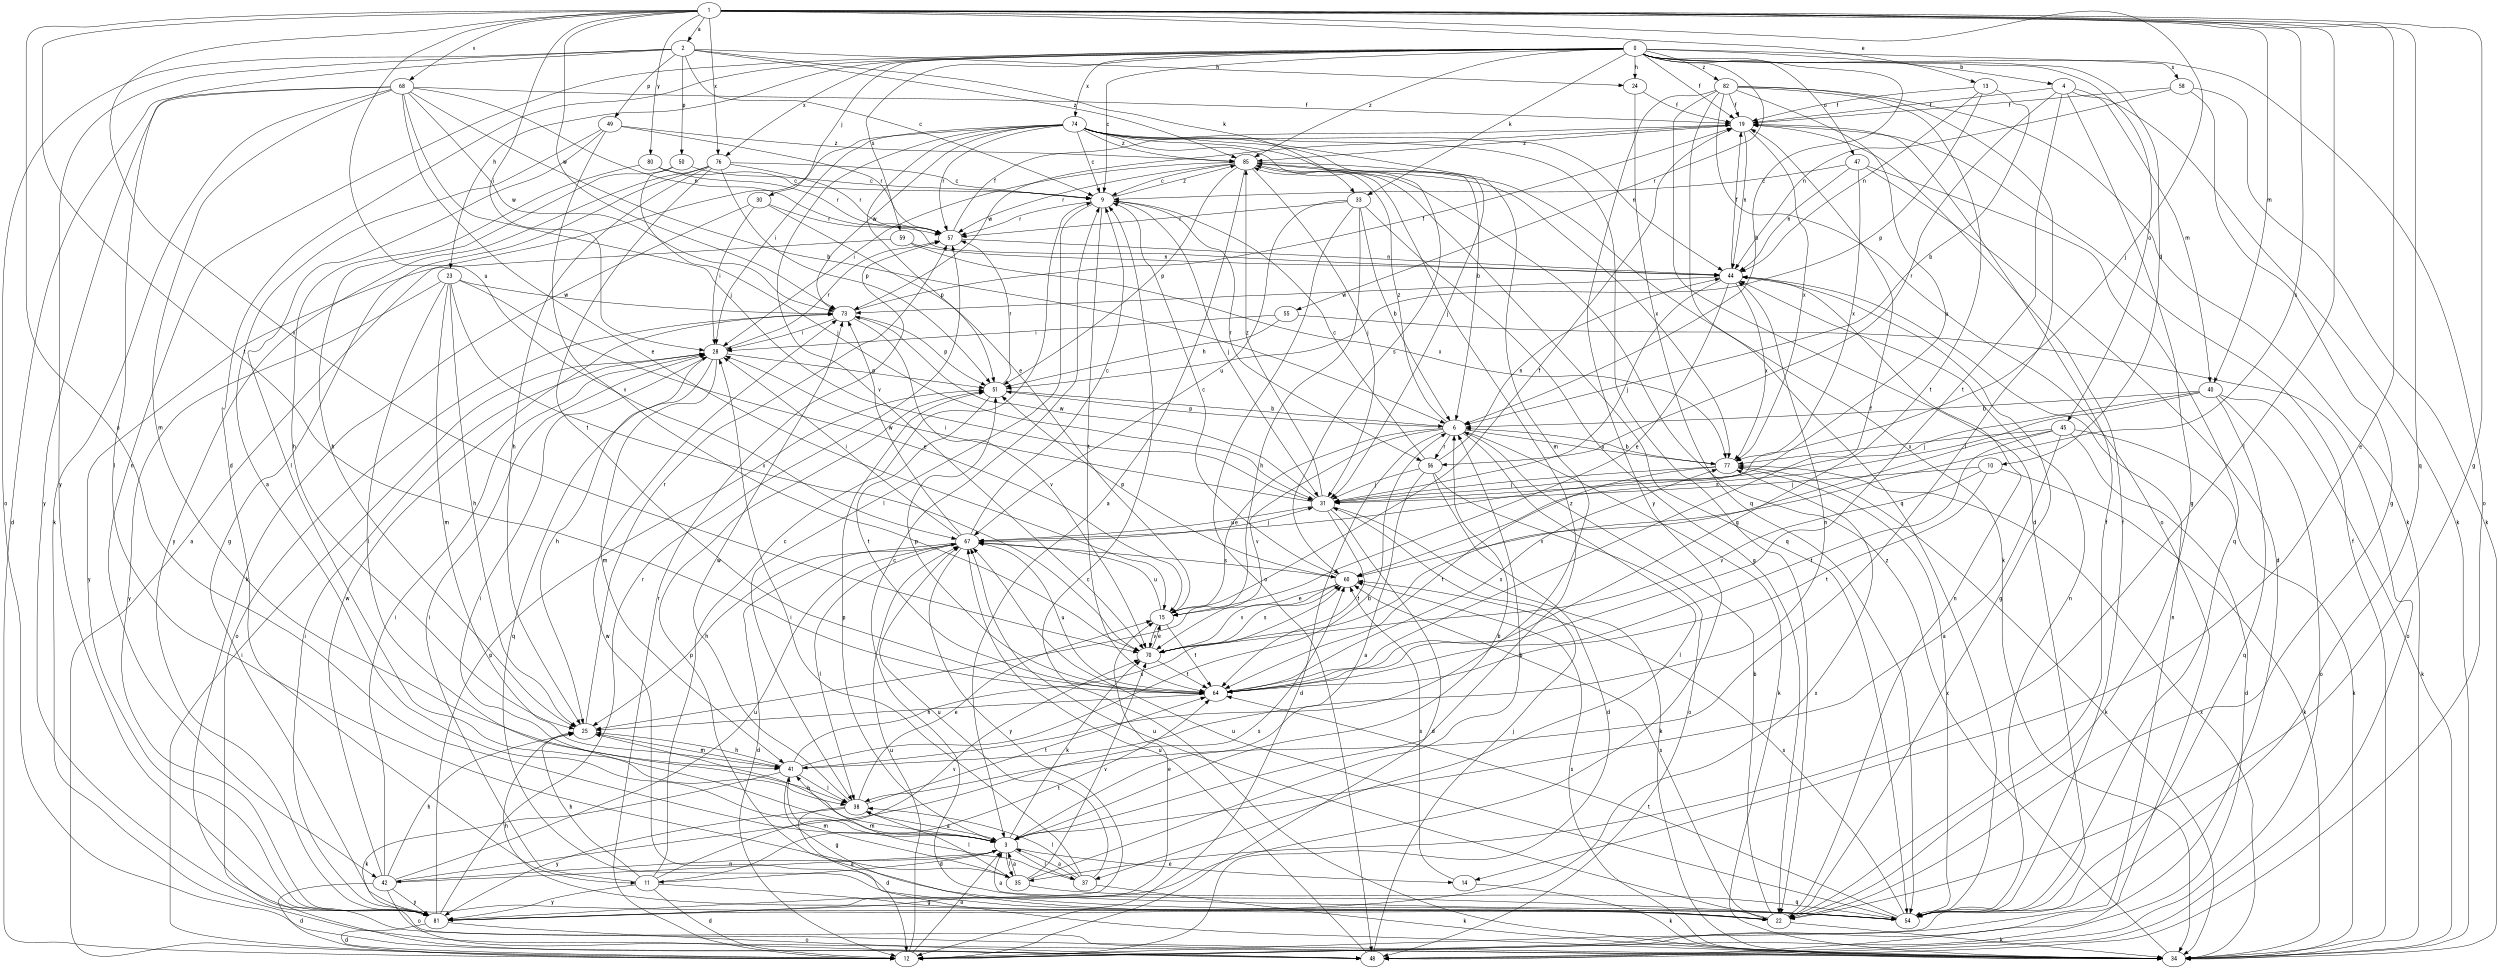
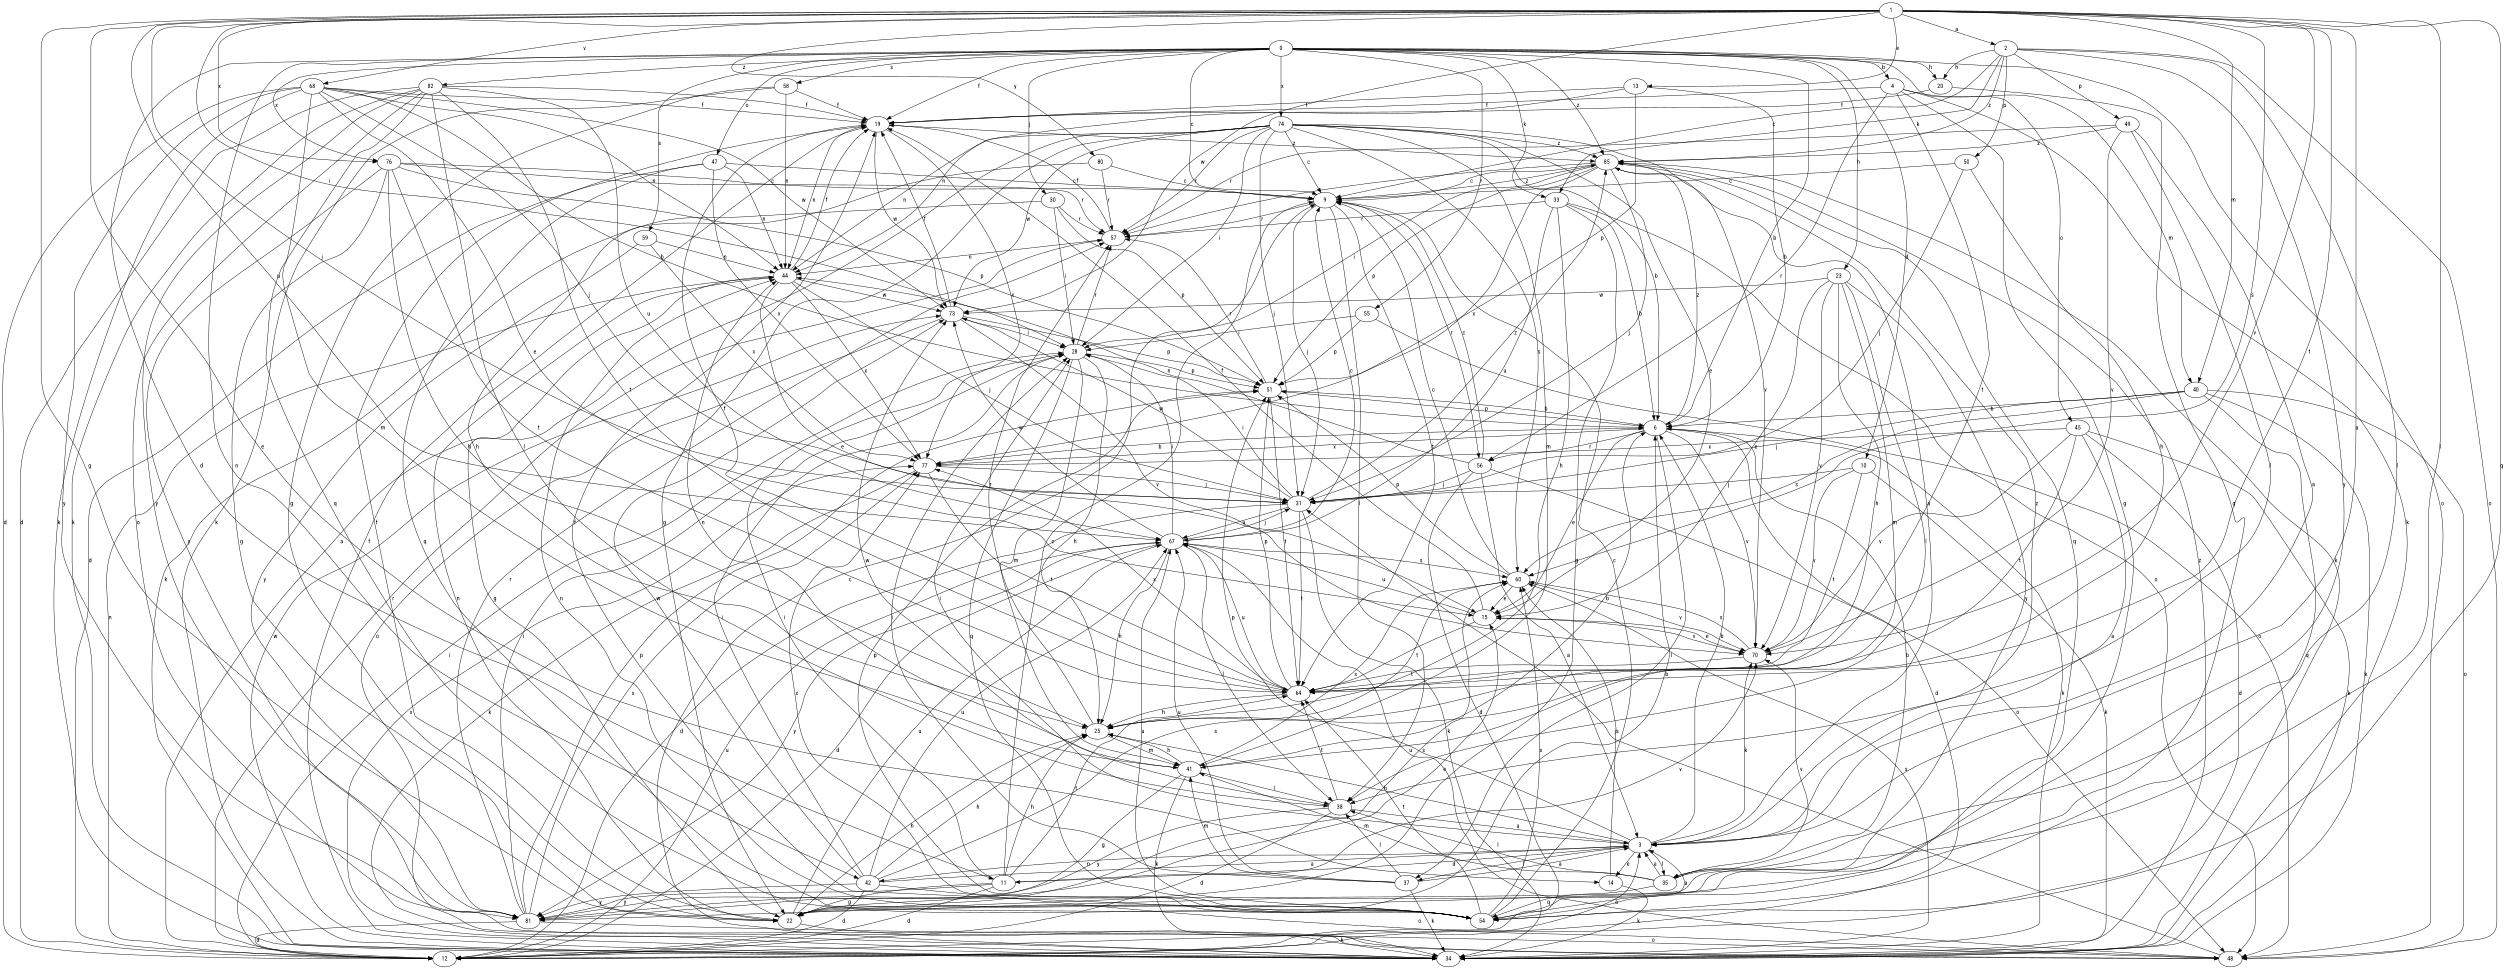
  strict digraph {
    fontname="Roboto Condensed"
    node [fontname="Roboto Condensed"]
    edge [fontname="Roboto Condensed"]
    0
    4
    6
    9
    10
    11
    19
    23
-   24
+   24 [label=20]
    30
    33
    42
    45
    47
    48
    55
    58
    59
    74
    76
    82
    85
    22
    40
    64
    34
    56
    70
    37
    51
    12
    15
    77
    31
    38
    57
    28
    81
    25
    73
    44
    41
    54
    67
    3
    60
    1
    2
    13
    14
    35
    68
    80
    49
    50
    0 -> 4 [label=b]
    0 -> 6 [label=b]
    0 -> 9 [label=c]
    0 -> 10 [label=d]
    0 -> 11 [label=d]
    0 -> 19 [label=f]
    0 -> 23 [label=h]
    0 -> 24 [label=h]
    0 -> 30 [label=j]
    0 -> 33 [label=k]
    0 -> 42 [label=n]
    0 -> 45 [label=o]
    0 -> 47 [label=o]
    0 -> 48 [label=o]
    0 -> 55 [label=r]
    0 -> 58 [label=s]
    0 -> 59 [label=s]
    0 -> 74 [label=x]
    0 -> 76 [label=x]
    0 -> 82 [label=z]
    0 -> 85 [label=z]
    4 -> 19 [label=f]
    4 -> 22 [label=g]
    4 -> 40 [label=m]
    4 -> 64 [label=t]
    4 -> 34 [label=k]
    4 -> 56 [label=r]
    6 -> 85 [label=z]
    6 -> 34 [label=k]
    6 -> 56 [label=r]
    6 -> 70 [label=v]
    6 -> 37 [label=l]
    6 -> 51 [label=p]
    6 -> 12 [label=d]
    6 -> 15 [label=e]
    6 -> 77 [label=x]
    9 -> 85 [label=z]
    9 -> 64 [label=t]
    9 -> 56 [label=r]
    9 -> 31 [label=j]
    9 -> 38 [label=l]
    9 -> 57 [label=r]
    10 -> 64 [label=t]
    10 -> 34 [label=k]
    10 -> 70 [label=v]
    10 -> 31 [label=j]
    11 -> 9 [label=c]
    11 -> 22 [label=g]
    11 -> 64 [label=t]
    11 -> 70 [label=v]
    11 -> 12 [label=d]
    11 -> 28 [label=i]
    11 -> 81 [label=y]
    11 -> 25 [label=h]
    19 -> 85 [label=z]
    19 -> 77 [label=x]
    19 -> 73 [label=w]
    19 -> 44 [label=n]
    23 -> 70 [label=v]
    23 -> 15 [label=e]
    23 -> 38 [label=l]
    23 -> 81 [label=y]
    23 -> 25 [label=h]
    23 -> 73 [label=w]
    23 -> 41 [label=m]
    24 -> 19 [label=f]
    24 -> 54 [label=q]
    30 -> 34 [label=k]
    30 -> 51 [label=p]
    30 -> 57 [label=r]
    30 -> 28 [label=i]
    33 -> 6 [label=b]
    33 -> 48 [label=o]
    33 -> 22 [label=g]
    33 -> 57 [label=r]
    33 -> 25 [label=h]
    33 -> 67 [label=u]
    42 -> 48 [label=o]
    42 -> 12 [label=d]
    42 -> 28 [label=i]
    42 -> 81 [label=y]
    42 -> 25 [label=h]
    42 -> 73 [label=w]
    42 -> 67 [label=u]
    42 -> 3 [label=a]
    42 -> 60 [label=s]
    45 -> 64 [label=t]
    45 -> 34 [label=k]
    45 -> 70 [label=v]
    45 -> 12 [label=d]
    45 -> 77 [label=x]
    45 -> 3 [label=a]
    47 -> 9 [label=c]
    47 -> 12 [label=d]
    47 -> 77 [label=x]
    47 -> 44 [label=n]
    47 -> 54 [label=q]
    48 -> 31 [label=j]
    48 -> 67 [label=u]
    55 -> 48 [label=o]
-   55 -> 51 [label=h]
+   55 -> 51 [label=p]
    55 -> 28 [label=i]
    58 -> 19 [label=f]
    58 -> 22 [label=g]
    58 -> 34 [label=k]
    58 -> 44 [label=n]
    59 -> 77 [label=x]
    59 -> 81 [label=y]
    59 -> 44 [label=n]
    74 -> 6 [label=b]
    74 -> 9 [label=c]
    74 -> 85 [label=z]
    74 -> 22 [label=g]
    74 -> 70 [label=v]
    74 -> 12 [label=a]
    74 -> 15 [label=e]
    74 -> 31 [label=j]
    74 -> 57 [label=r]
    74 -> 28 [label=i]
    74 -> 73 [label=w]
    74 -> 44 [label=n]
    74 -> 41 [label=m]
    74 -> 60 [label=s]
    76 -> 9 [label=c]
    76 -> 22 [label=g]
    76 -> 64 [label=t]
    76 -> 51 [label=p]
    76 -> 57 [label=r]
    76 -> 81 [label=y]
    76 -> 25 [label=h]
    82 -> 19 [label=f]
    82 -> 48 [label=o]
    82 -> 64 [label=t]
    82 -> 34 [label=k]
    82 -> 12 [label=d]
    82 -> 38 [label=l]
    82 -> 81 [label=y]
    82 -> 54 [label=q]
    82 -> 67 [label=u]
    85 -> 9 [label=c]
    85 -> 34 [label=k]
    85 -> 51 [label=p]
    85 -> 77 [label=x]
    85 -> 31 [label=j]
    85 -> 57 [label=r]
    85 -> 28 [label=i]
    85 -> 54 [label=q]
    85 -> 3 [label=a]
    22 -> 6 [label=b]
    22 -> 19 [label=f]
    22 -> 34 [label=k]
    22 -> 25 [label=h]
    22 -> 44 [label=n]
    22 -> 67 [label=u]
    22 -> 60 [label=s]
    40 -> 6 [label=b]
    40 -> 48 [label=o]
    40 -> 34 [label=k]
    40 -> 31 [label=j]
    40 -> 54 [label=q]
    40 -> 60 [label=s]
    64 -> 19 [label=f]
    64 -> 51 [label=p]
    64 -> 77 [label=x]
    64 -> 25 [label=h]
    64 -> 67 [label=u]
    34 -> 9 [label=c]
    34 -> 19 [label=f]
    34 -> 85 [label=z]
    34 -> 77 [label=x]
    34 -> 73 [label=w]
    34 -> 60 [label=s]
    56 -> 9 [label=c]
    56 -> 48 [label=o]
    56 -> 12 [label=d]
    56 -> 31 [label=j]
    56 -> 44 [label=n]
    56 -> 3 [label=a]
    70 -> 64 [label=t]
    70 -> 15 [label=e]
    70 -> 60 [label=s]
    37 -> 34 [label=k]
    37 -> 38 [label=l]
    37 -> 28 [label=i]
    37 -> 41 [label=m]
    37 -> 67 [label=u]
    37 -> 3 [label=a]
    51 -> 6 [label=b]
    51 -> 64 [label=t]
    51 -> 57 [label=r]
    12 -> 57 [label=r]
    12 -> 28 [label=i]
    12 -> 44 [label=n]
    12 -> 67 [label=u]
    12 -> 3 [label=a]
    15 -> 19 [label=f]
    15 -> 64 [label=t]
    15 -> 70 [label=v]
    15 -> 67 [label=u]
    77 -> 6 [label=b]
    77 -> 64 [label=t]
    77 -> 34 [label=k]
    77 -> 31 [label=j]
    31 -> 85 [label=z]
    31 -> 64 [label=t]
    31 -> 34 [label=k]
    31 -> 12 [label=d]
    31 -> 28 [label=i]
    31 -> 73 [label=w]
    31 -> 67 [label=u]
    38 -> 64 [label=t]
    38 -> 12 [label=d]
-   38 -> 15 [label=e]
    38 -> 81 [label=y]
    38 -> 73 [label=w]
    38 -> 3 [label=a]
    57 -> 19 [label=f]
    57 -> 44 [label=n]
    28 -> 51 [label=p]
    28 -> 57 [label=r]
    28 -> 25 [label=h]
    28 -> 41 [label=m]
    28 -> 54 [label=q]
    81 -> 48 [label=o]
    81 -> 51 [label=p]
    81 -> 12 [label=d]
    81 -> 15 [label=e]
    81 -> 77 [label=x]
    81 -> 57 [label=r]
    81 -> 28 [label=i]
    25 -> 57 [label=r]
    25 -> 41 [label=m]
    73 -> 19 [label=f]
    73 -> 48 [label=o]
    73 -> 70 [label=v]
    73 -> 51 [label=p]
    73 -> 28 [label=i]
    44 -> 19 [label=f]
    44 -> 22 [label=g]
    44 -> 15 [label=e]
    44 -> 77 [label=x]
    44 -> 31 [label=j]
    44 -> 73 [label=w]
    41 -> 6 [label=b]
    41 -> 22 [label=g]
    41 -> 34 [label=k]
    41 -> 38 [label=l]
    41 -> 25 [label=h]
    41 -> 44 [label=n]
    41 -> 60 [label=s]
    54 -> 9 [label=c]
    54 -> 19 [label=f]
    54 -> 64 [label=t]
    54 -> 51 [label=p]
    54 -> 77 [label=x]
    54 -> 44 [label=n]
    54 -> 67 [label=u]
    54 -> 3 [label=a]
    54 -> 60 [label=s]
    67 -> 9 [label=c]
    67 -> 12 [label=d]
    67 -> 31 [label=j]
    67 -> 38 [label=l]
    67 -> 28 [label=i]
    67 -> 81 [label=y]
    67 -> 25 [label=h]
    67 -> 73 [label=w]
    67 -> 60 [label=s]
    3 -> 6 [label=b]
    3 -> 11 [label=d]
    3 -> 42 [label=n]
    3 -> 85 [label=z]
    3 -> 70 [label=k]
    3 -> 37 [label=l]
    3 -> 51 [label=p]
    3 -> 28 [label=i]
    3 -> 25 [label=h]
    3 -> 14 [label=e]
    3 -> 35 [label=l]
    60 -> 9 [label=c]
    60 -> 70 [label=v]
    60 -> 51 [label=p]
    60 -> 15 [label=e]
    1 -> 76 [label=x]
    1 -> 22 [label=g]
    1 -> 40 [label=m]
    1 -> 64 [label=t]
    1 -> 70 [label=v]
    1 -> 31 [label=j]
    1 -> 28 [label=i]
    1 -> 73 [label=w]
    1 -> 54 [label=q]
    1 -> 67 [label=u]
    1 -> 3 [label=a]
    1 -> 60 [label=s]
    1 -> 2 [label=a]
    1 -> 13 [label=e]
    1 -> 14 [label=e]
    1 -> 35 [label=l]
    1 -> 68 [label=v]
    1 -> 80 [label=y]
    2 -> 9 [label=c]
    2 -> 24 [label=h]
    2 -> 33 [label=k]
    2 -> 48 [label=o]
    2 -> 85 [label=z]
    2 -> 81 [label=y]
    2 -> 35 [label=l]
    2 -> 49 [label=p]
    2 -> 50 [label=p]
    13 -> 6 [label=b]
    13 -> 19 [label=f]
    13 -> 51 [label=p]
    13 -> 44 [label=n]
    14 -> 34 [label=k]
    14 -> 60 [label=s]
    35 -> 6 [label=b]
    35 -> 70 [label=v]
    35 -> 38 [label=l]
    35 -> 41 [label=m]
    35 -> 54 [label=q]
    35 -> 3 [label=a]
    68 -> 6 [label=b]
    68 -> 19 [label=f]
    68 -> 34 [label=k]
    68 -> 12 [label=d]
    68 -> 15 [label=e]
    68 -> 31 [label=j]
    68 -> 81 [label=y]
    68 -> 73 [label=w]
    68 -> 44 [label=n]
    68 -> 41 [label=m]
    80 -> 9 [label=c]
    80 -> 57 [label=r]
    80 -> 25 [label=h]
    49 -> 85 [label=z]
    49 -> 70 [label=v]
    49 -> 38 [label=l]
    49 -> 57 [label=r]
    49 -> 3 [label=a]
    50 -> 9 [label=c]
    50 -> 31 [label=j]
    50 -> 25 [label=h]
  }
